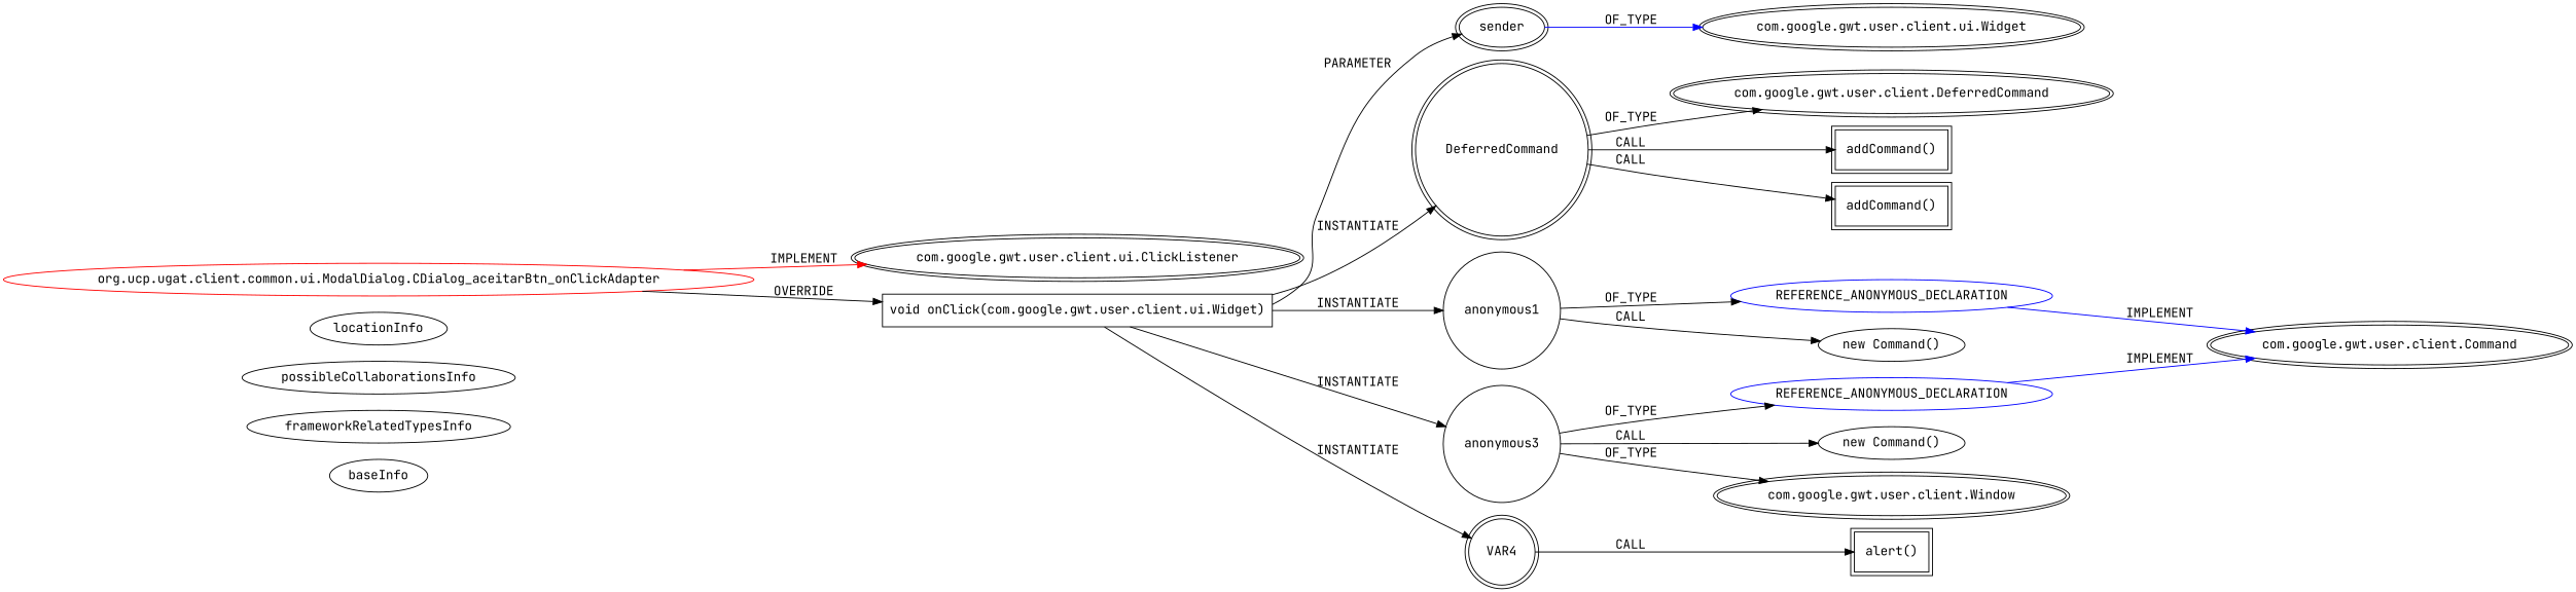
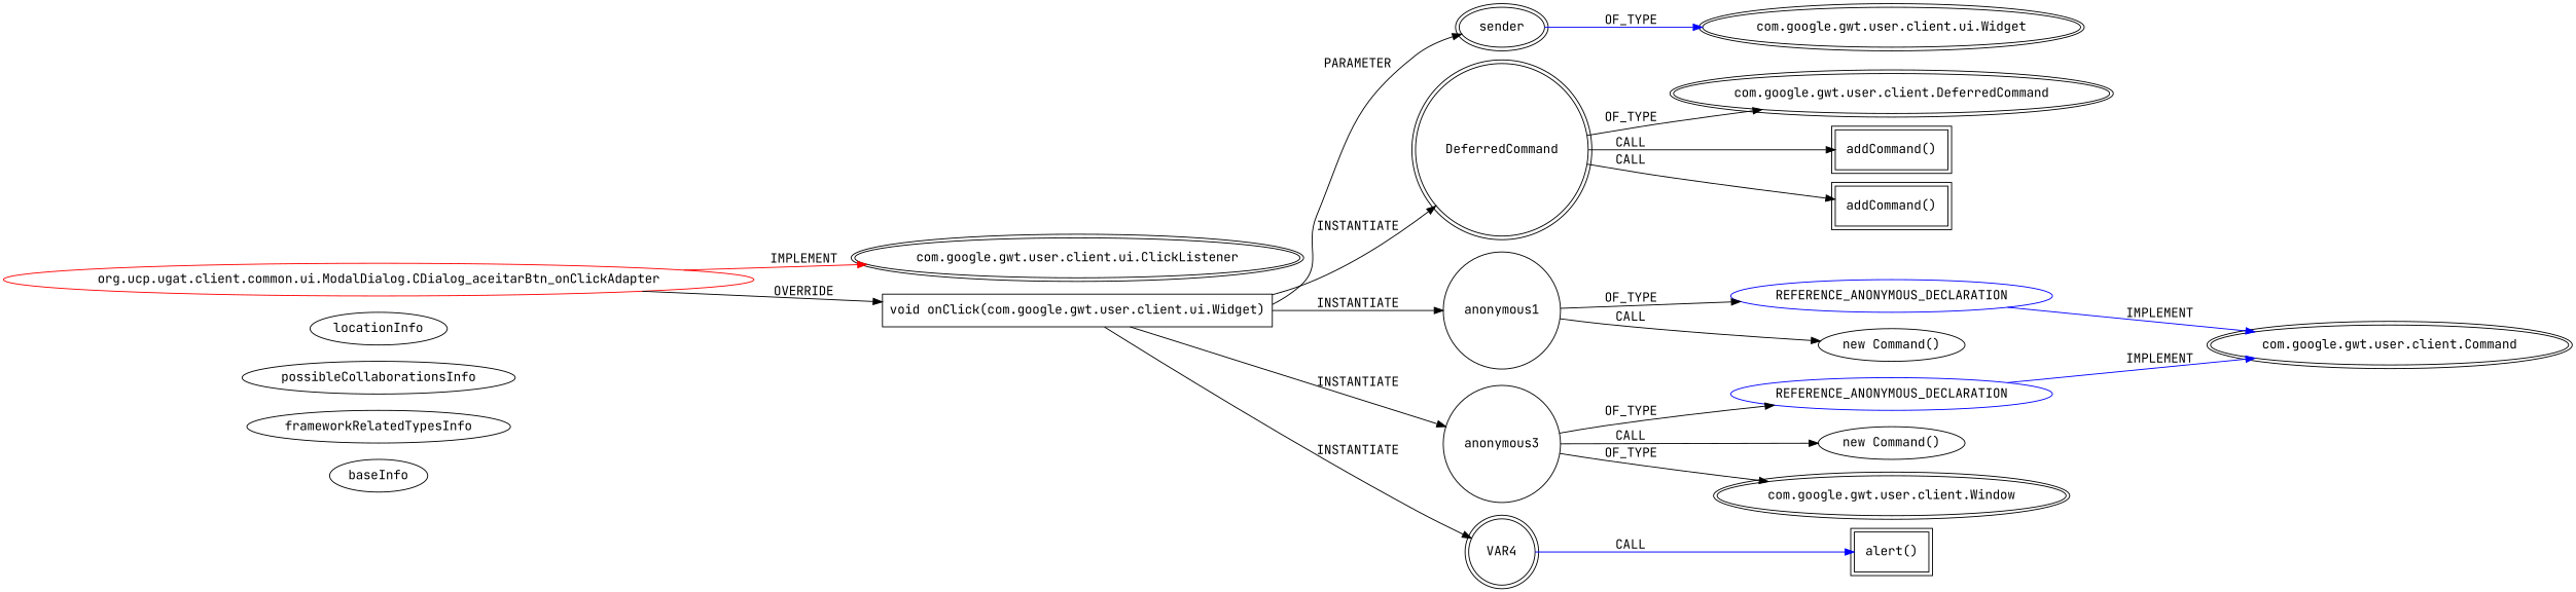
  digraph {
    fontname="JetBrains Mono"
    rankdir=LR
    node [fontname="JetBrains Mono" isFrameworkType=true]
    edge [fontname="JetBrains Mono"]
    baseInfo [category=extension_graph graphId=3055 isAnonymous=false possibleRelation=true isFrameworkType=""]
    frameworkRelatedTypesInfo [0="com.google.gwt.user.client.ui.ClickListener" isFrameworkType=""]
    possibleCollaborationsInfo [0="3055~OVERRIDING_METHOD_DECLARATION-INSTANTIATION-~com.google.gwt.user.client.ui.ClickListener ~com.google.gwt.user.client.Command ~false~true" isFrameworkType=""]
    locationInfo [contextSignature=CDialog_aceitarBtn_onClickAdapter filePath="/hmiguellima-ugat/ugat-master/src/org/ucp/ugat/client/common/ui/ModalDialog.java" graphId=3055 projectName="hmiguellima-ugat" isFrameworkType=""]
    n5 [color=red isFrameworkType=false label="org.ucp.ugat.client.common.ui.ModalDialog.CDialog_aceitarBtn_onClickAdapter" vertexType=ROOT_CLIENT_CLASS_DECLARATION]
    n6 [label="com.google.gwt.user.client.ui.ClickListener" peripheries=2 vertexType=FRAMEWORK_INTERFACE_TYPE]
    n7 [isFrameworkType=false label="void onClick(com.google.gwt.user.client.ui.Widget)" shape=box vertexType=OVERRIDING_METHOD_DECLARATION]
    n8 [label=sender peripheries=2 vertexType=PARAMETER_DECLARATION]
    n9 [label=DeferredCommand peripheries=2 shape=circle vertexType=VARIABLE_EXPRESION]
    n10 [isFrameworkType=false label=anonymous1 shape=circle vertexType=VARIABLE_EXPRESION]
    n11 [isFrameworkType=false label=anonymous3 shape=circle vertexType=VARIABLE_EXPRESION]
    n12 [label=VAR4 peripheries=2 shape=circle vertexType=VARIABLE_EXPRESION]
    n13 [label="com.google.gwt.user.client.ui.Widget" peripheries=2 vertexType=FRAMEWORK_CLASS_TYPE]
    n14 [label="com.google.gwt.user.client.DeferredCommand" peripheries=2 vertexType=FRAMEWORK_CLASS_TYPE]
    n15 [label="addCommand()" peripheries=2 shape=box vertexType=INSIDE_CALL]
    n16 [label="addCommand()" peripheries=2 shape=box vertexType=INSIDE_CALL]
    n17 [color=blue isFrameworkType=false label=REFERENCE_ANONYMOUS_DECLARATION vertexType=REFERENCE_ANONYMOUS_DECLARATION]
    n18 [isFrameworkType=false label="new Command()" vertexType=CONSTRUCTOR_CALL]
    n19 [color=blue isFrameworkType=false label=REFERENCE_ANONYMOUS_DECLARATION vertexType=REFERENCE_ANONYMOUS_DECLARATION]
    n20 [isFrameworkType=false label="new Command()" vertexType=CONSTRUCTOR_CALL]
    n21 [label="com.google.gwt.user.client.Window" peripheries=2 vertexType=FRAMEWORK_CLASS_TYPE]
    n22 [label="alert()" peripheries=2 shape=box vertexType=INSIDE_CALL]
    n23 [label="com.google.gwt.user.client.Command" peripheries=2 vertexType=FRAMEWORK_INTERFACE_TYPE]
    n5 -> n6 [color=red label=IMPLEMENT]
    n5 -> n7 [label=OVERRIDE]
    n7 -> n8 [label=PARAMETER]
    n7 -> n9 [label=INSTANTIATE]
    n7 -> n10 [label=INSTANTIATE]
    n7 -> n11 [label=INSTANTIATE]
    n7 -> n12 [label=INSTANTIATE]
    n8 -> n13 [color=blue label=OF_TYPE]
    n9 -> n14 [label=OF_TYPE]
    n9 -> n15 [label=CALL]
    n9 -> n16 [label=CALL]
    n10 -> n17 [label=OF_TYPE]
    n10 -> n18 [label=CALL]
    n11 -> n19 [label=OF_TYPE]
    n11 -> n20 [label=CALL]
    n11 -> n21 [label=OF_TYPE]
-   n12 -> n22 [label=CALL]
+   n12 -> n22 [label=CALL color=blue]
    n17 -> n23 [color=blue label=IMPLEMENT]
    n19 -> n23 [color=blue label=IMPLEMENT]
  }
